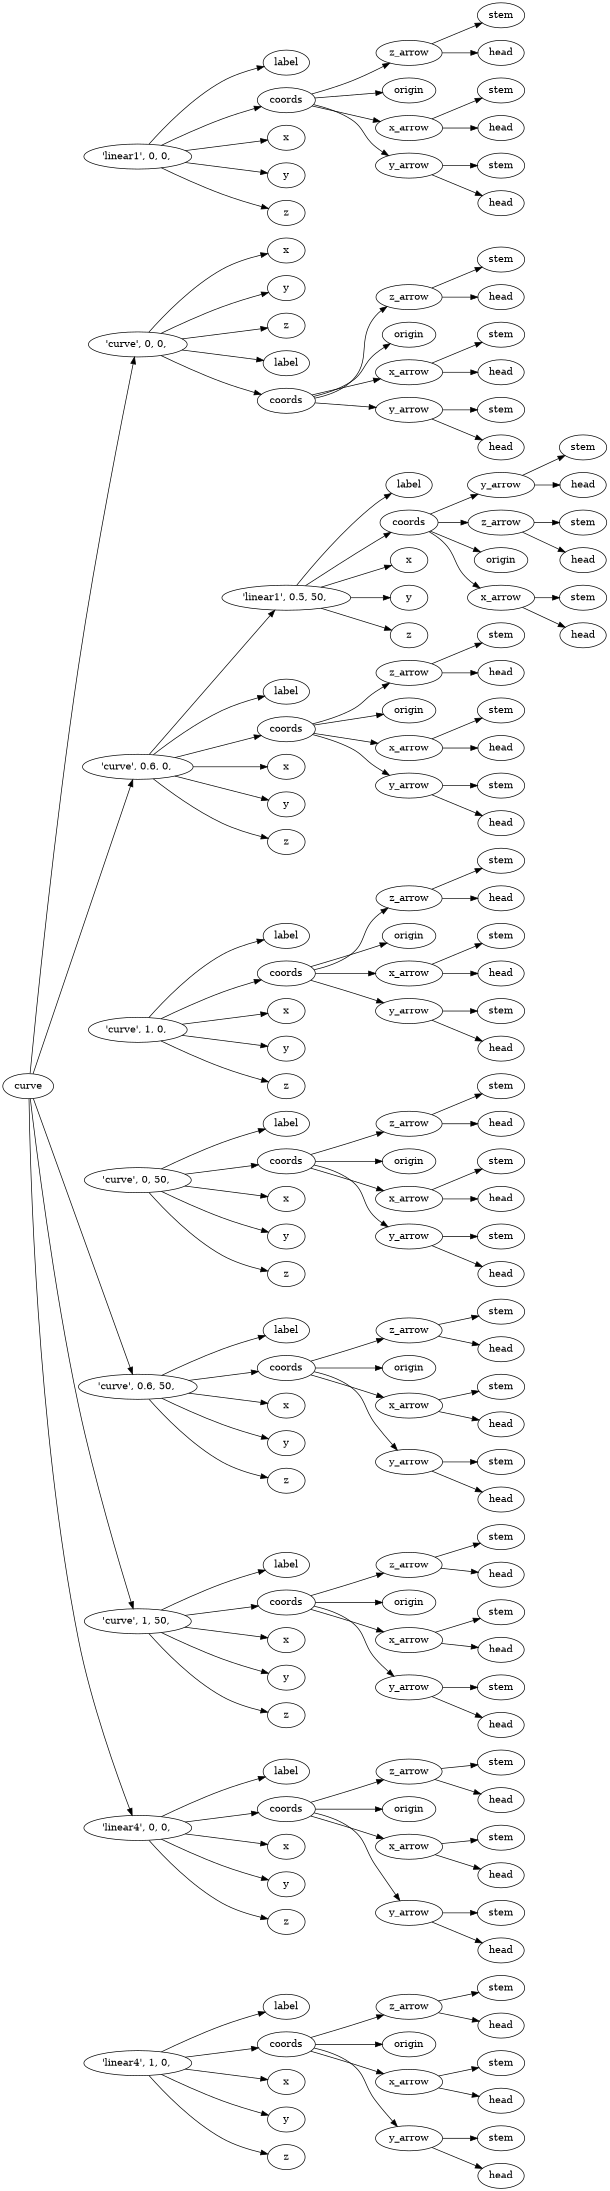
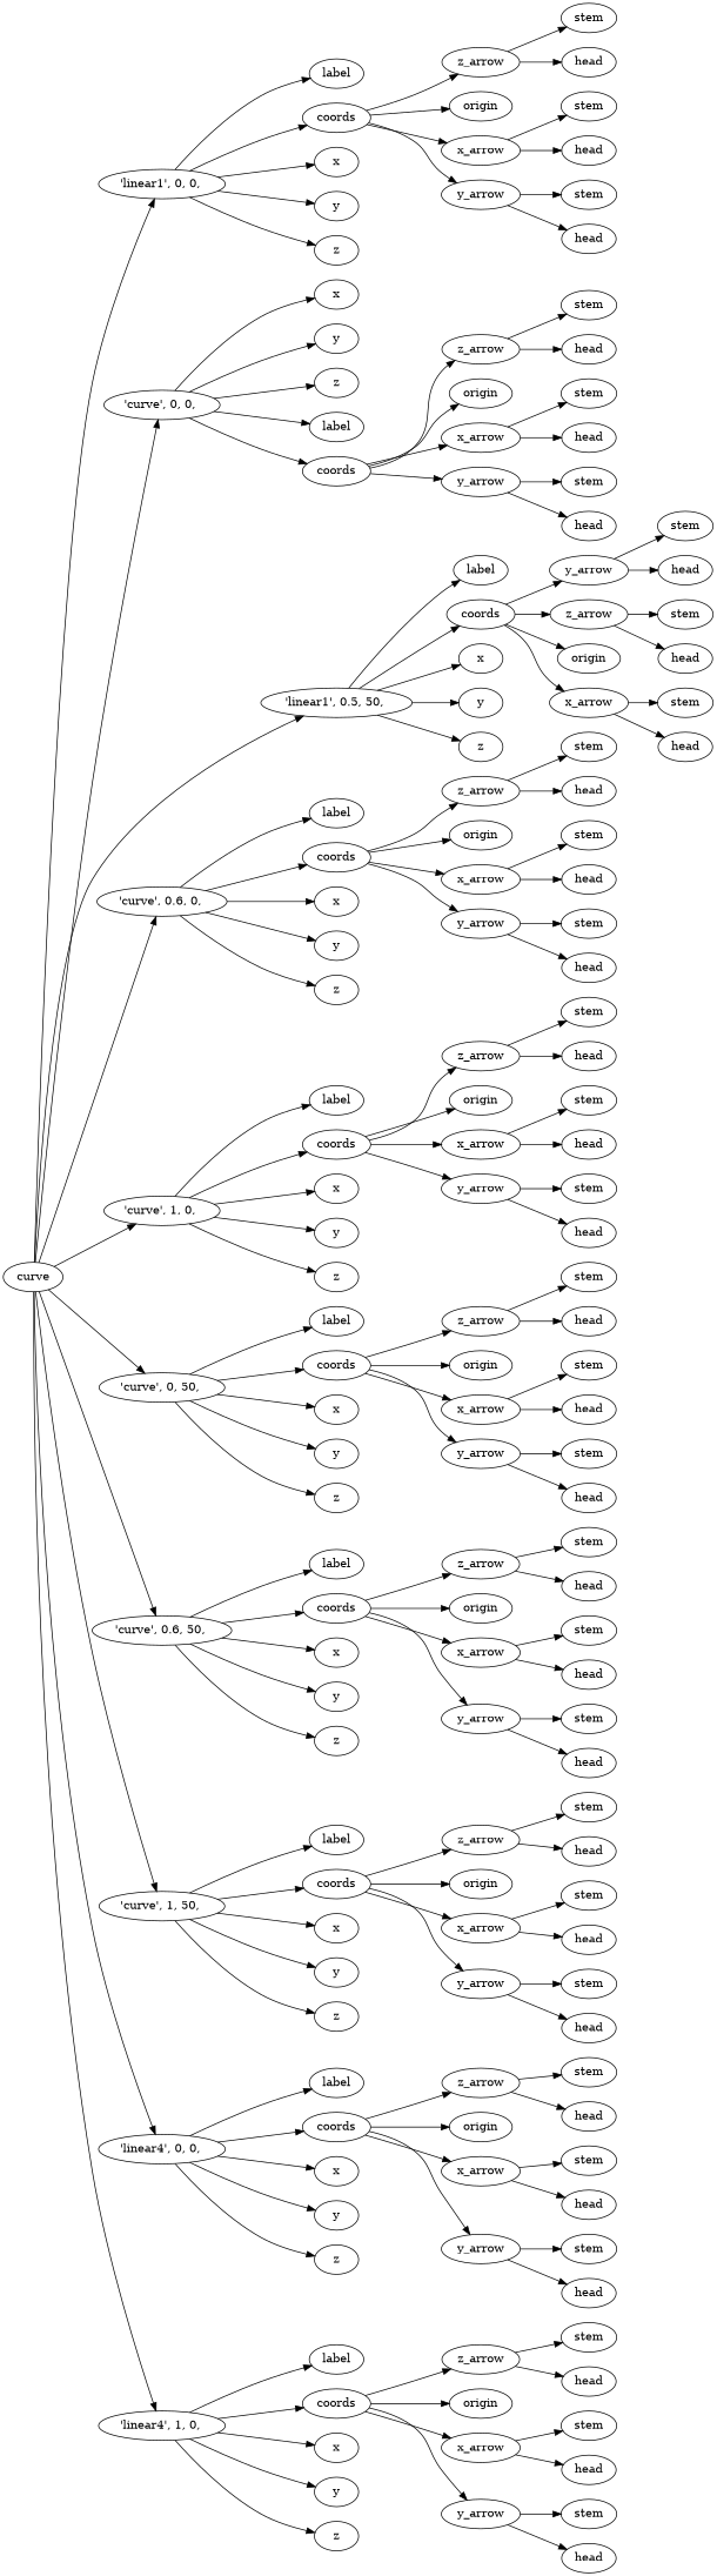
  digraph {
    rankdir=LR
    n1 [label=curve]
    n2 [label="'linear1',\ 0,\ 0,\ "]
    n3 [label="'linear1',\ 0\.5,\ 50,\ "]
    n4 [label="'curve',\ 0,\ 0,\ "]
    n5 [label="'curve',\ 0\.6,\ 0,\ "]
    n6 [label="'curve',\ 1,\ 0,\ "]
    n7 [label="'curve',\ 0,\ 50,\ "]
    n8 [label="'curve',\ 0\.6,\ 50,\ "]
    n9 [label="'curve',\ 1,\ 50,\ "]
    n10 [label="'linear4',\ 0,\ 0,\ "]
    n11 [label="'linear4',\ 1,\ 0,\ "]
    n12 [label=coords]
    n13 [label=x]
    n14 [label=y]
    n15 [label=z]
    n16 [label=label]
    n17 [label=coords]
    n18 [label=x]
    n19 [label=y]
    n20 [label=z]
    n21 [label=label]
    n22 [label=coords]
    n23 [label=x]
    n24 [label=y]
    n25 [label=z]
    n26 [label=label]
    n27 [label=coords]
    n28 [label=x]
    n29 [label=y]
    n30 [label=z]
    n31 [label=label]
    n32 [label=coords]
    n33 [label=x]
    n34 [label=y]
    n35 [label=z]
    n36 [label=label]
    n37 [label=coords]
    n38 [label=x]
    n39 [label=y]
    n40 [label=z]
    n41 [label=label]
    n42 [label=coords]
    n43 [label=x]
    n44 [label=y]
    n45 [label=z]
    n46 [label=label]
    n47 [label=coords]
    n48 [label=x]
    n49 [label=y]
    n50 [label=z]
    n51 [label=label]
    n52 [label=coords]
    n53 [label=x]
    n54 [label=y]
    n55 [label=z]
    n56 [label=label]
    n57 [label=coords]
    n58 [label=x]
    n59 [label=y]
    n60 [label=z]
    n61 [label=label]
    n62 [label=origin]
    n63 [label=x_arrow]
    n64 [label=y_arrow]
    n65 [label=z_arrow]
    n66 [label=stem]
    n67 [label=head]
    n68 [label=stem]
    n69 [label=head]
    n70 [label=stem]
    n71 [label=head]
    n72 [label=origin]
    n73 [label=x_arrow]
    n74 [label=y_arrow]
    n75 [label=z_arrow]
    n76 [label=stem]
    n77 [label=head]
    n78 [label=stem]
    n79 [label=head]
    n80 [label=stem]
    n81 [label=head]
    n82 [label=origin]
    n83 [label=x_arrow]
    n84 [label=y_arrow]
    n85 [label=z_arrow]
    n86 [label=stem]
    n87 [label=head]
    n88 [label=stem]
    n89 [label=head]
    n90 [label=stem]
    n91 [label=head]
    n92 [label=origin]
    n93 [label=x_arrow]
    n94 [label=y_arrow]
    n95 [label=z_arrow]
    n96 [label=stem]
    n97 [label=head]
    n98 [label=stem]
    n99 [label=head]
    n100 [label=stem]
    n101 [label=head]
    n102 [label=origin]
    n103 [label=x_arrow]
    n104 [label=y_arrow]
    n105 [label=z_arrow]
    n106 [label=stem]
    n107 [label=head]
    n108 [label=stem]
    n109 [label=head]
    n110 [label=stem]
    n111 [label=head]
    n112 [label=origin]
    n113 [label=x_arrow]
    n114 [label=y_arrow]
    n115 [label=z_arrow]
    n116 [label=stem]
    n117 [label=head]
    n118 [label=stem]
    n119 [label=head]
    n120 [label=stem]
    n121 [label=head]
    n122 [label=origin]
    n123 [label=x_arrow]
    n124 [label=y_arrow]
    n125 [label=z_arrow]
    n126 [label=stem]
    n127 [label=head]
    n128 [label=stem]
    n129 [label=head]
    n130 [label=stem]
    n131 [label=head]
    n132 [label=origin]
    n133 [label=x_arrow]
    n134 [label=y_arrow]
    n135 [label=z_arrow]
    n136 [label=stem]
    n137 [label=head]
    n138 [label=stem]
    n139 [label=head]
    n140 [label=stem]
    n141 [label=head]
    n142 [label=origin]
    n143 [label=x_arrow]
    n144 [label=y_arrow]
    n145 [label=z_arrow]
    n146 [label=stem]
    n147 [label=head]
    n148 [label=stem]
    n149 [label=head]
    n150 [label=stem]
    n151 [label=head]
    n152 [label=origin]
    n153 [label=x_arrow]
    n154 [label=y_arrow]
    n155 [label=z_arrow]
    n156 [label=stem]
    n157 [label=head]
    n158 [label=stem]
    n159 [label=head]
    n160 [label=stem]
    n161 [label=head]
-   n5 -> n3
+   n1 -> n2
+   n1 -> n3
    n1 -> n4
    n1 -> n5
+   n1 -> n6
+   n1 -> n7
    n1 -> n8
    n1 -> n9
    n1 -> n10
+   n1 -> n11
    n2 -> n12
    n2 -> n13
    n2 -> n14
    n2 -> n15
    n2 -> n16
    n3 -> n17
    n3 -> n18
    n3 -> n19
    n3 -> n20
    n3 -> n21
    n4 -> n22
    n4 -> n23
    n4 -> n24
    n4 -> n25
    n4 -> n26
    n5 -> n27
    n5 -> n28
    n5 -> n29
    n5 -> n30
    n5 -> n31
    n6 -> n32
    n6 -> n33
    n6 -> n34
    n6 -> n35
    n6 -> n36
    n7 -> n37
    n7 -> n38
    n7 -> n39
    n7 -> n40
    n7 -> n41
    n8 -> n42
    n8 -> n43
    n8 -> n44
    n8 -> n45
    n8 -> n46
    n9 -> n47
    n9 -> n48
    n9 -> n49
    n9 -> n50
    n9 -> n51
    n10 -> n52
    n10 -> n53
    n10 -> n54
    n10 -> n55
    n10 -> n56
    n11 -> n57
    n11 -> n58
    n11 -> n59
    n11 -> n60
    n11 -> n61
    n12 -> n62
    n12 -> n63
    n12 -> n64
    n12 -> n65
    n17 -> n72
    n17 -> n73
    n17 -> n74
    n17 -> n75
    n22 -> n82
    n22 -> n83
    n22 -> n84
    n22 -> n85
    n27 -> n92
    n27 -> n93
    n27 -> n94
    n27 -> n95
    n32 -> n102
    n32 -> n103
    n32 -> n104
    n32 -> n105
    n37 -> n112
    n37 -> n113
    n37 -> n114
    n37 -> n115
    n42 -> n122
    n42 -> n123
    n42 -> n124
    n42 -> n125
    n47 -> n132
    n47 -> n133
    n47 -> n134
    n47 -> n135
    n52 -> n142
    n52 -> n143
    n52 -> n144
    n52 -> n145
    n57 -> n152
    n57 -> n153
    n57 -> n154
    n57 -> n155
    n63 -> n66
    n63 -> n67
    n64 -> n68
    n64 -> n69
    n65 -> n70
    n65 -> n71
    n73 -> n76
    n73 -> n77
    n74 -> n78
    n74 -> n79
    n75 -> n80
    n75 -> n81
    n83 -> n86
    n83 -> n87
    n84 -> n88
    n84 -> n89
    n85 -> n90
    n85 -> n91
    n93 -> n96
    n93 -> n97
    n94 -> n98
    n94 -> n99
    n95 -> n100
    n95 -> n101
    n103 -> n106
    n103 -> n107
    n104 -> n108
    n104 -> n109
    n105 -> n110
    n105 -> n111
    n113 -> n116
    n113 -> n117
    n114 -> n118
    n114 -> n119
    n115 -> n120
    n115 -> n121
    n123 -> n126
    n123 -> n127
    n124 -> n128
    n124 -> n129
    n125 -> n130
    n125 -> n131
    n133 -> n136
    n133 -> n137
    n134 -> n138
    n134 -> n139
    n135 -> n140
    n135 -> n141
    n143 -> n146
    n143 -> n147
    n144 -> n148
    n144 -> n149
    n145 -> n150
    n145 -> n151
    n153 -> n156
    n153 -> n157
    n154 -> n158
    n154 -> n159
    n155 -> n160
    n155 -> n161
  }
